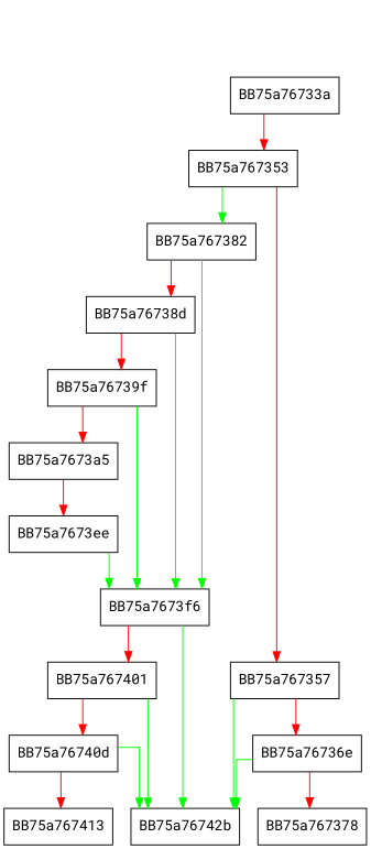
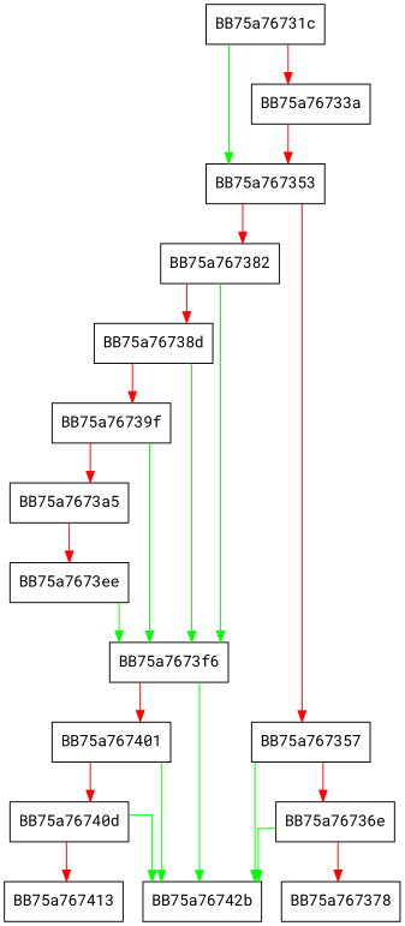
  digraph {
    fontname="Roboto Mono"
    splines=ortho
    node [fontname="Roboto Mono" shape=box]
    edge [color=red fontname="Roboto Mono"]
+   BB75a76731c
    BB75a767353
    BB75a76733a
    BB75a767382
    BB75a767357
    BB75a7673f6
    BB75a76738d
    BB75a76742b
    BB75a76736e
    BB75a767401
    BB75a76739f
    BB75a767378
    BB75a76740d
    BB75a7673a5
    BB75a7673ee
    BB75a767413
-   BB75a767353 -> BB75a767382 [color=green]
+   BB75a76731c -> BB75a767353 [color=green]
+   BB75a76731c -> BB75a76733a
+   BB75a767353 -> BB75a767382
    BB75a767353 -> BB75a767357
    BB75a76733a -> BB75a767353
    BB75a767382 -> BB75a7673f6 [color=green]
    BB75a767382 -> BB75a76738d
    BB75a767357 -> BB75a76742b [color=green]
    BB75a767357 -> BB75a76736e
    BB75a7673f6 -> BB75a76742b [color=green]
    BB75a7673f6 -> BB75a767401
    BB75a76738d -> BB75a7673f6 [color=green]
    BB75a76738d -> BB75a76739f
    BB75a76736e -> BB75a76742b [color=green]
    BB75a76736e -> BB75a767378
    BB75a767401 -> BB75a76742b [color=green]
    BB75a767401 -> BB75a76740d
    BB75a76739f -> BB75a7673f6 [color=green]
    BB75a76739f -> BB75a7673a5
    BB75a76740d -> BB75a76742b [color=green]
    BB75a76740d -> BB75a767413
    BB75a7673a5 -> BB75a7673ee
    BB75a7673ee -> BB75a7673f6 [color=green]
  }
